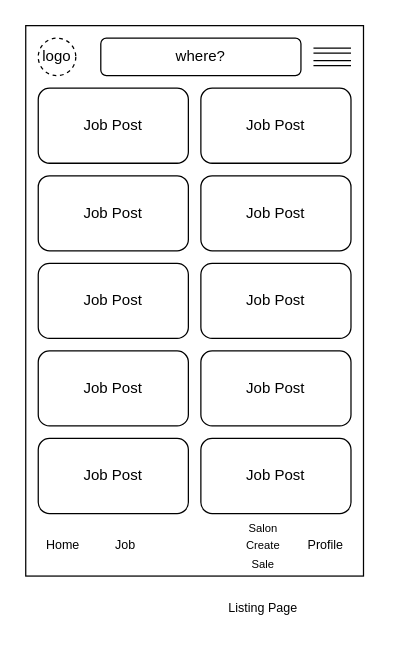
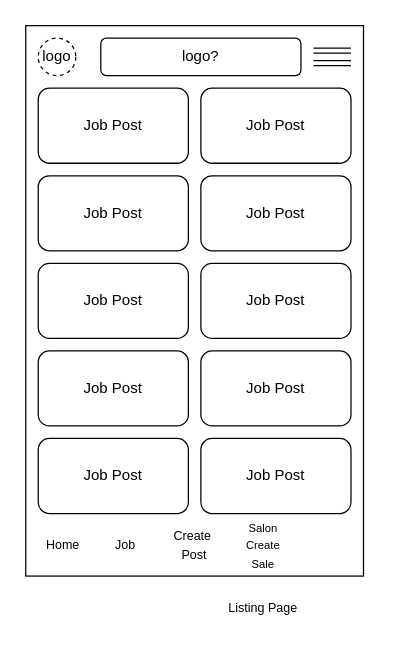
  <mxCell id="0" />
  <mxCell id="1" parent="0" />
  <mxCell id="2" value="" style="rounded=0;whiteSpace=wrap;html=1;" parent="1" vertex="1"><mxGeometry x="20" y="20" width="270" height="440" as="geometry" /></mxCell>
  <mxCell id="3" value="logo" style="ellipse;whiteSpace=wrap;html=1;aspect=fixed;dashed=1;" parent="1" vertex="1"><mxGeometry x="30" y="30" width="30" height="30" as="geometry" /></mxCell>
- <mxCell id="4" value="where?" style="rounded=1;whiteSpace=wrap;html=1;" parent="1" vertex="1"><mxGeometry x="80" y="30" width="160" height="30" as="geometry" /></mxCell>
+ <mxCell id="4" value="logo?" style="rounded=1;whiteSpace=wrap;html=1;" parent="1" vertex="1"><mxGeometry x="80" y="30" width="160" height="30" as="geometry" /></mxCell>
  <mxCell id="5" value="&lt;span&gt;Job Post&lt;/span&gt;" style="rounded=1;whiteSpace=wrap;html=1;" parent="1" vertex="1"><mxGeometry x="30" y="140" width="120" height="60" as="geometry" /></mxCell>
  <mxCell id="6" value="&lt;span&gt;Job Post&lt;/span&gt;" style="rounded=1;whiteSpace=wrap;html=1;" parent="1" vertex="1"><mxGeometry x="160" y="140" width="120" height="60" as="geometry" /></mxCell>
  <mxCell id="7" value="" style="shape=link;html=1;" parent="1" edge="1"><mxGeometry width="100" relative="1" as="geometry"><mxPoint x="250" y="40" as="sourcePoint" /><mxPoint x="280" y="40" as="targetPoint" /></mxGeometry></mxCell>
  <mxCell id="8" value="" style="shape=link;html=1;" parent="1" edge="1"><mxGeometry width="100" relative="1" as="geometry"><mxPoint x="250" y="50" as="sourcePoint" /><mxPoint x="280" y="50" as="targetPoint" /></mxGeometry></mxCell>
  <mxCell id="9" value="&lt;span&gt;Job Post&lt;/span&gt;" style="rounded=1;whiteSpace=wrap;html=1;" vertex="1" parent="1"><mxGeometry x="30" y="210" width="120" height="60" as="geometry" /></mxCell>
  <mxCell id="10" value="&lt;span&gt;Job Post&lt;/span&gt;" style="rounded=1;whiteSpace=wrap;html=1;" vertex="1" parent="1"><mxGeometry x="30" y="280" width="120" height="60" as="geometry" /></mxCell>
  <mxCell id="11" value="&lt;span&gt;Job Post&lt;/span&gt;" style="rounded=1;whiteSpace=wrap;html=1;" vertex="1" parent="1"><mxGeometry x="30" y="350" width="120" height="60" as="geometry" /></mxCell>
  <mxCell id="12" value="&lt;span&gt;Job Post&lt;/span&gt;" style="rounded=1;whiteSpace=wrap;html=1;" vertex="1" parent="1"><mxGeometry x="160" y="280" width="120" height="60" as="geometry" /></mxCell>
  <mxCell id="13" value="&lt;span&gt;Job Post&lt;/span&gt;" style="rounded=1;whiteSpace=wrap;html=1;" vertex="1" parent="1"><mxGeometry x="160" y="210" width="120" height="60" as="geometry" /></mxCell>
  <mxCell id="14" value="&lt;span&gt;Job Post&lt;/span&gt;" style="rounded=1;whiteSpace=wrap;html=1;" vertex="1" parent="1"><mxGeometry x="160" y="350" width="120" height="60" as="geometry" /></mxCell>
  <mxCell id="15" value="&lt;span&gt;Job Post&lt;/span&gt;" style="rounded=1;whiteSpace=wrap;html=1;" vertex="1" parent="1"><mxGeometry x="160" y="70" width="120" height="60" as="geometry" /></mxCell>
  <mxCell id="16" value="Job Post" style="rounded=1;whiteSpace=wrap;html=1;" vertex="1" parent="1"><mxGeometry x="30" y="70" width="120" height="60" as="geometry" /></mxCell>
  <mxCell id="17" value="&lt;font style=&quot;font-size: 10px&quot;&gt;Home&lt;/font&gt;" style="text;html=1;strokeColor=none;fillColor=none;align=center;verticalAlign=middle;whiteSpace=wrap;rounded=0;" vertex="1" parent="1"><mxGeometry x="30" y="420" width="40" height="30" as="geometry" /></mxCell>
  <mxCell id="18" value="&lt;font style=&quot;font-size: 10px&quot;&gt;Job&lt;/font&gt;" style="text;html=1;strokeColor=none;fillColor=none;align=center;verticalAlign=middle;whiteSpace=wrap;rounded=0;" vertex="1" parent="1"><mxGeometry x="80" y="420" width="40" height="30" as="geometry" /></mxCell>
+ <mxCell id="19" value="&lt;font style=&quot;font-size: 10px&quot;&gt;Create&amp;nbsp;&lt;br&gt;Post&lt;/font&gt;" style="text;html=1;strokeColor=none;fillColor=none;align=center;verticalAlign=middle;whiteSpace=wrap;rounded=0;" vertex="1" parent="1"><mxGeometry x="120" y="420" width="70" height="30" as="geometry" /></mxCell>
  <mxCell id="20" value="&lt;font style=&quot;font-size: 9px&quot;&gt;Salon&lt;br&gt;Create Sale&lt;/font&gt;" style="text;html=1;strokeColor=none;fillColor=none;align=center;verticalAlign=middle;whiteSpace=wrap;rounded=0;" vertex="1" parent="1"><mxGeometry x="190" y="420" width="40" height="30" as="geometry" /></mxCell>
- <mxCell id="21" value="&lt;font style=&quot;font-size: 10px&quot;&gt;Profile&lt;/font&gt;" style="text;html=1;strokeColor=none;fillColor=none;align=center;verticalAlign=middle;whiteSpace=wrap;rounded=0;" vertex="1" parent="1"><mxGeometry x="240" y="420" width="40" height="30" as="geometry" /></mxCell>
  <mxCell id="22" value="Listing Page" style="text;html=1;strokeColor=none;fillColor=none;align=center;verticalAlign=middle;whiteSpace=wrap;rounded=0;fontSize=10;" vertex="1" parent="1"><mxGeometry x="120" y="470" width="180" height="30" as="geometry" /></mxCell>
